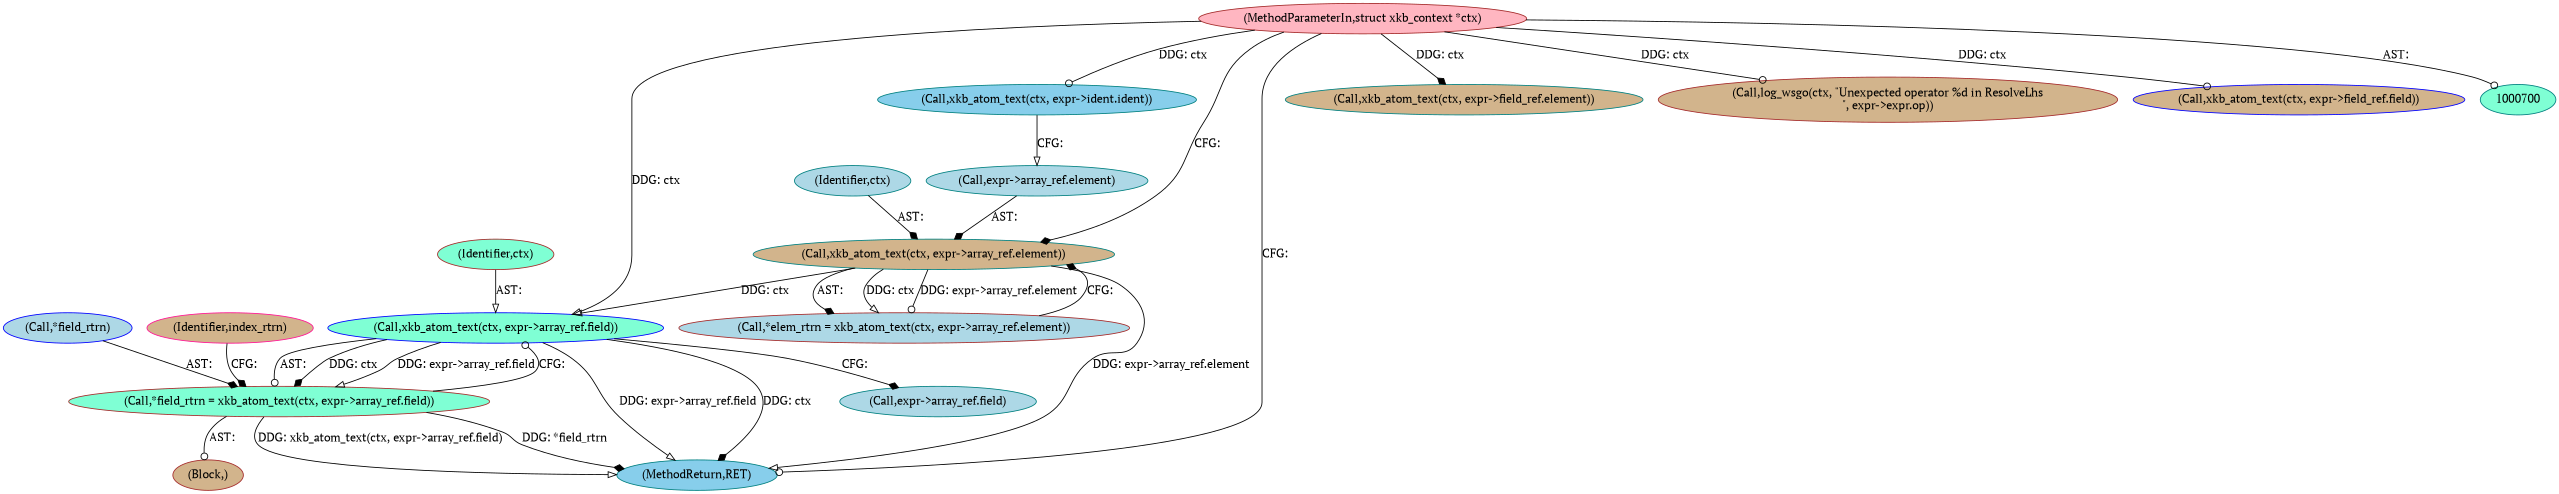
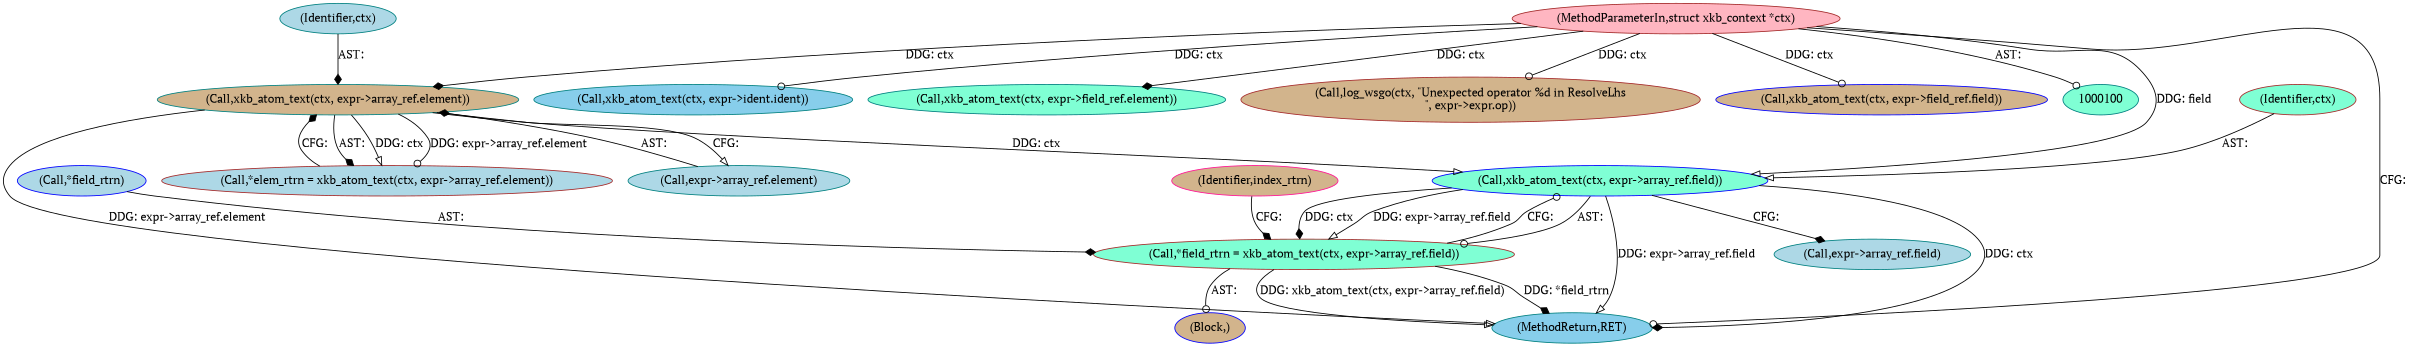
  digraph {
    fontname="PT Serif"
    node [color=teal fillcolor=aquamarine fontname="PT Serif" style=filled]
    edge [arrowhead=diamond fontname="PT Serif"]
    n1 [color=blue label="(Call,xkb_atom_text(ctx, expr->array_ref.field))"]
    n2 [color=brown label="(Call,*field_rtrn = xkb_atom_text(ctx, expr->array_ref.field))"]
    n3 [fillcolor=skyblue label="(MethodReturn,RET)"]
    n4 [fillcolor=lightblue label="(Call,expr->array_ref.field)"]
-   n5 [color=brown fillcolor=tan label="(Block,)"]
+   n5 [color=blue fillcolor=tan label="(Block,)"]
    n6 [fillcolor=tan label="(Call,xkb_atom_text(ctx, expr->array_ref.element))"]
    n7 [fillcolor=lightblue label="(Call,expr->array_ref.element)"]
    n8 [color=brown fillcolor=lightblue label="(Call,*elem_rtrn = xkb_atom_text(ctx, expr->array_ref.element))"]
    n9 [color=brown fillcolor=lightpink label="(MethodParameterIn,struct xkb_context *ctx)"]
    n10 [fillcolor=skyblue label="(Call,xkb_atom_text(ctx, expr->ident.ident))"]
-   n11 [fillcolor=tan label="(Call,xkb_atom_text(ctx, expr->field_ref.element))"]
+   n11 [label="(Call,xkb_atom_text(ctx, expr->field_ref.element))"]
    n12 [color=brown fillcolor=tan label="(Call,log_wsgo(ctx, \"Unexpected operator %d in ResolveLhs\n\", expr->expr.op))"]
    n13 [color=blue fillcolor=tan label="(Call,xkb_atom_text(ctx, expr->field_ref.field))"]
-   1000100 [label=1000700]
+   1000100
    n15 [color=brown label="(Identifier,ctx)"]
    n16 [color=blue fillcolor=lightblue label="(Call,*field_rtrn)"]
    n17 [color=deeppink fillcolor=tan label="(Identifier,index_rtrn)"]
    n18 [fillcolor=lightblue label="(Identifier,ctx)"]
    n1 -> n2 [arrowhead=odot label="AST: "]
    n1 -> n2 [label="DDG: ctx"]
    n1 -> n2 [arrowhead=onormal label="DDG: expr->array_ref.field"]
    n1 -> n3 [arrowhead=onormal label="DDG: expr->array_ref.field"]
    n1 -> n3 [label="DDG: ctx"]
    n1 -> n4 [label="CFG: "]
    n2 -> n1 [arrowhead=odot label="CFG: "]
    n2 -> n3 [arrowhead=onormal label="DDG: xkb_atom_text(ctx, expr->array_ref.field)"]
    n2 -> n3 [label="DDG: *field_rtrn"]
    n2 -> n5 [arrowhead=odot label="AST: "]
    n6 -> n1 [arrowhead=onormal label="DDG: ctx"]
    n6 -> n3 [arrowhead=onormal label="DDG: expr->array_ref.element"]
-   n10 -> n7 [arrowhead=onormal label="CFG: "]
+   n6 -> n7 [arrowhead=onormal label="CFG: "]
    n6 -> n8 [label="AST: "]
    n6 -> n8 [arrowhead=onormal label="DDG: ctx"]
    n6 -> n8 [arrowhead=odot label="DDG: expr->array_ref.element"]
    n7 -> n6 [label="AST: "]
    n8 -> n6 [label="CFG: "]
-   n9 -> n1 [arrowhead=onormal label="DDG: ctx"]
+   n9 -> n1 [arrowhead=onormal label="DDG: field"]
    n9 -> n3 [arrowhead=odot label="CFG: "]
-   n9 -> n6 [label="CFG: "]
+   n9 -> n6 [label="DDG: ctx"]
    n9 -> n10 [arrowhead=odot label="DDG: ctx"]
    n9 -> n11 [label="DDG: ctx"]
    n9 -> n12 [arrowhead=odot label="DDG: ctx"]
    n9 -> n13 [arrowhead=odot label="DDG: ctx"]
    n9 -> 1000100 [arrowhead=odot label="AST: "]
    n15 -> n1 [arrowhead=onormal label="AST: "]
    n16 -> n2 [label="AST: "]
    n17 -> n2 [label="CFG: "]
    n18 -> n6 [label="AST: "]
  }
